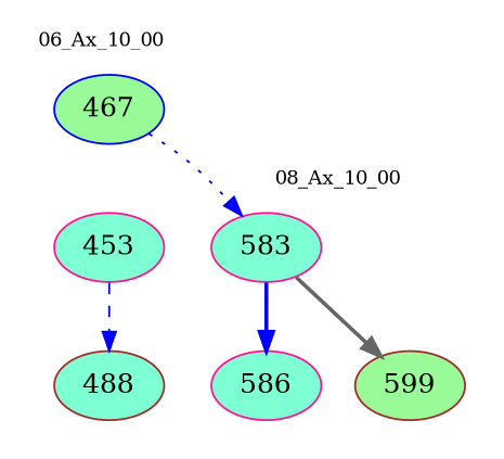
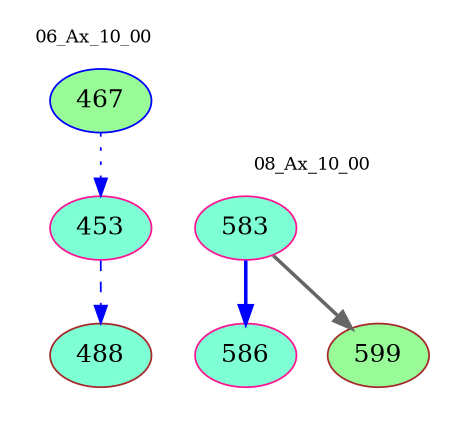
  digraph {
    node [color=deeppink fillcolor=aquamarine style=filled]
    edge [color=blue style=bold]
    n1 [label=586]
    n2 [label=583]
    n3 [color=brown fillcolor=palegreen label=599]
    n4 [color=blue fillcolor=palegreen label=467]
    n5 [label=453]
    n6 [color=brown label=488]
    subgraph cluster_1 {
      color=white
      fontsize=10
      label="08_Ax_10_00"
      n1
      n2
      n3
    }
    subgraph cluster_2 {
      color=white
      fontsize=10
      label="06_Ax_10_00"
      n4
      n5
      n6
    }
    n2 -> n1
    n2 -> n3 [color=gray40]
-   n4 -> n2 [style=dotted]
+   n4 -> n5 [style=dotted]
    n5 -> n6 [style=dashed]
  }
